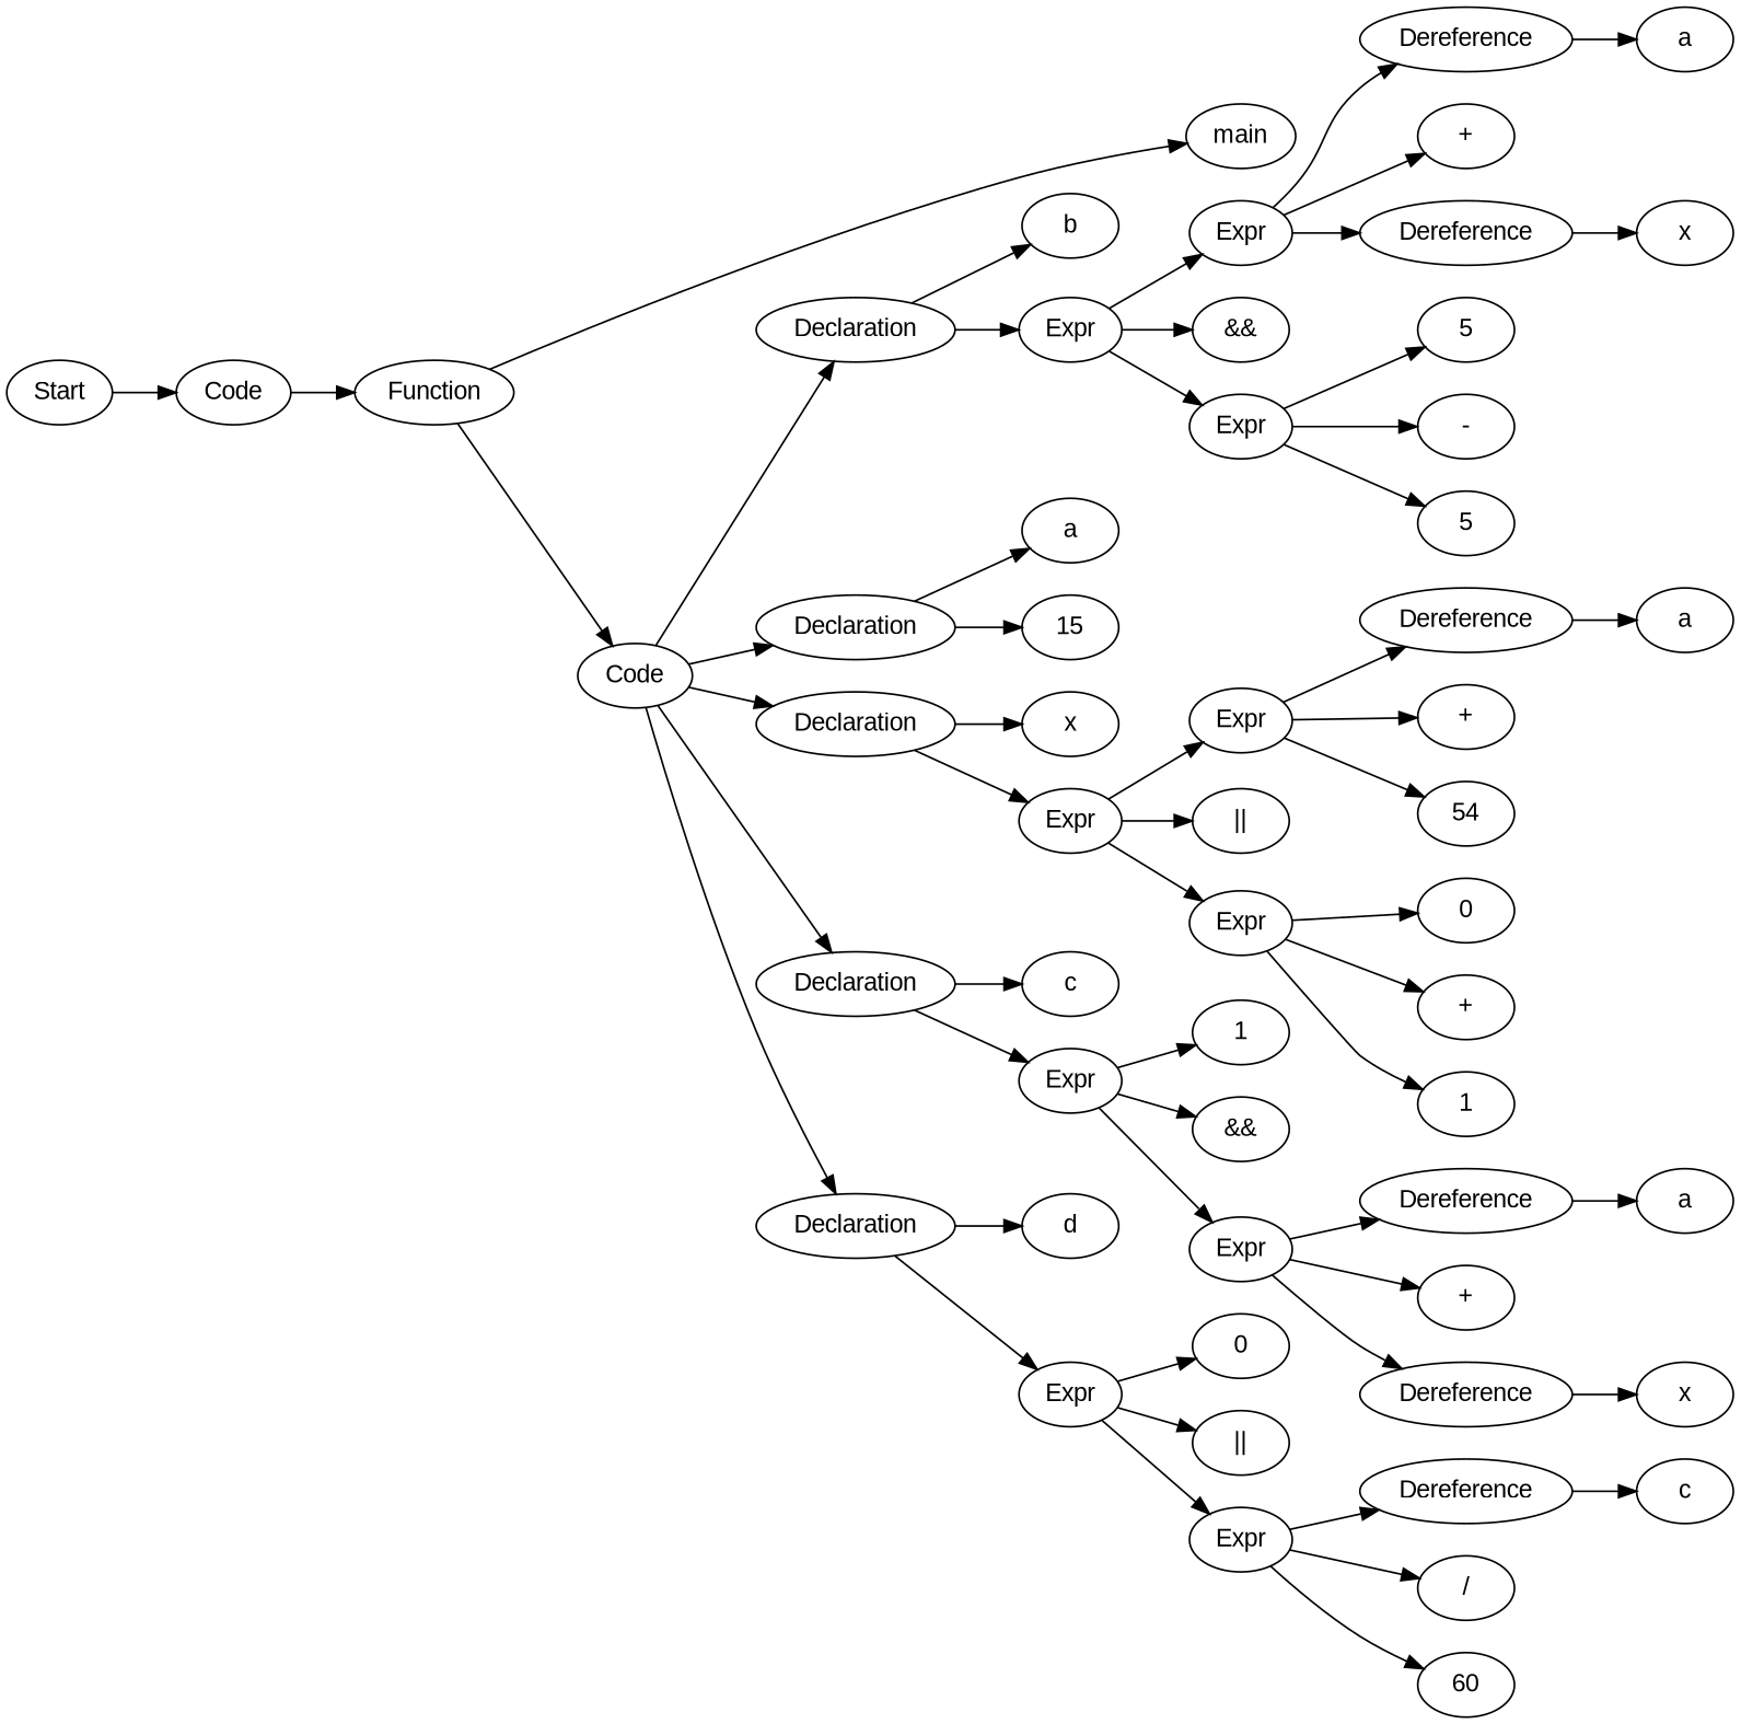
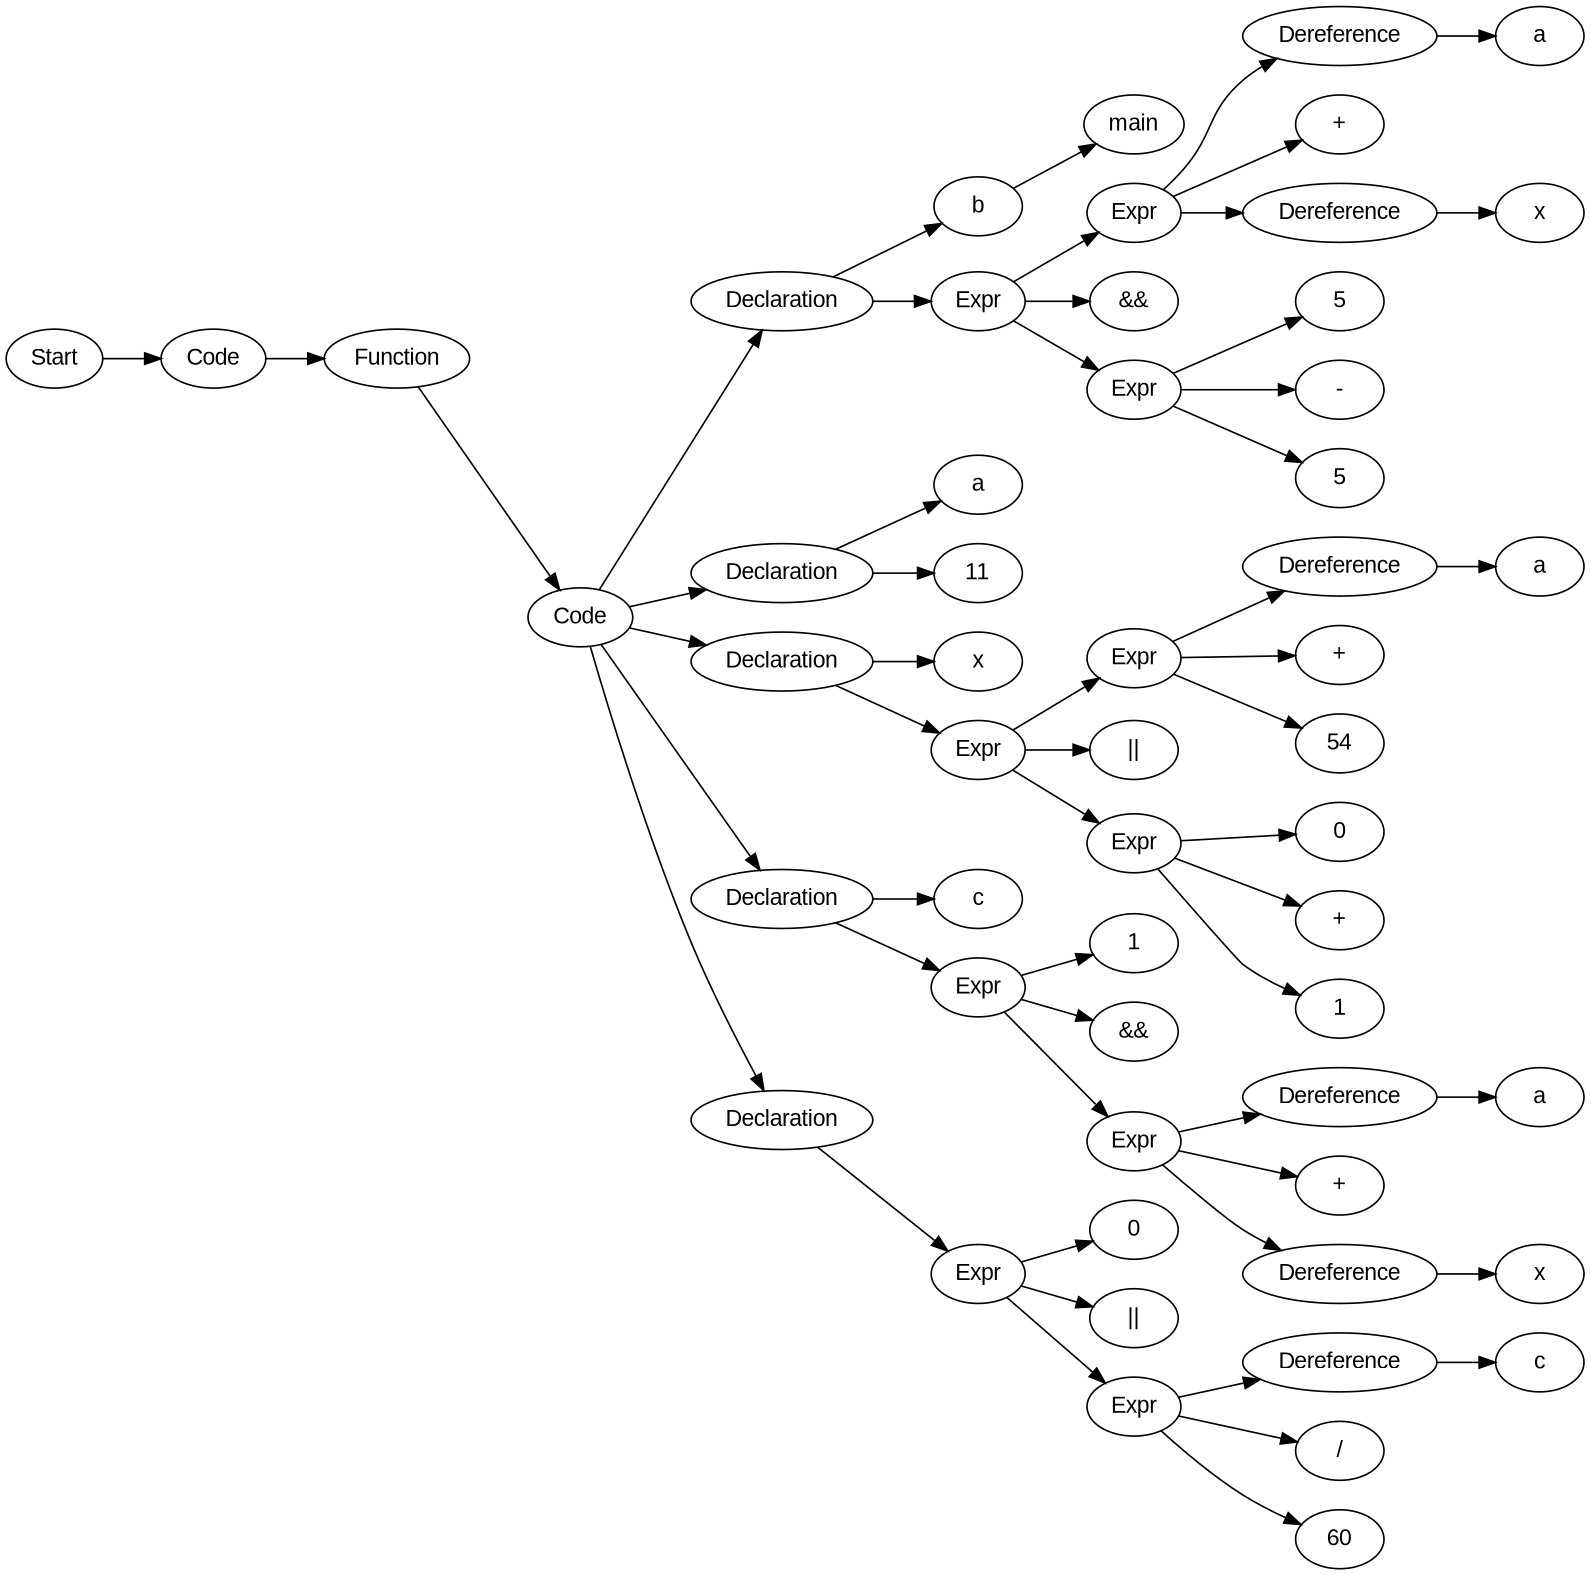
  digraph {
    fontname="Liberation Sans"
    rankdir=LR
    node [fontname="Liberation Sans"]
    edge [fontname="Liberation Sans"]
    n1 [label=Start]
    n2 [label=Code]
    n3 [label=Function]
    n4 [label=main]
    n5 [label=Code]
    n6 [label=Declaration]
    n7 [label=Declaration]
    n8 [label=Declaration]
    n9 [label=Declaration]
    n10 [label=Declaration]
    n11 [label=a]
-   n12 [label=15]
+   n12 [label=11]
    n13 [label=x]
    n14 [label=Expr]
    n15 [label=b]
    n16 [label=Expr]
    n17 [label=c]
    n18 [label=Expr]
-   n19 [label=d]
    n20 [label=Expr]
    n21 [label=Expr]
    n22 [label="||"]
    n23 [label=Expr]
    n24 [label=Expr]
    n25 [label="&&"]
    n26 [label=Expr]
    n27 [label=1]
    n28 [label="&&"]
    n29 [label=Expr]
    n30 [label=0]
    n31 [label="||"]
    n32 [label=Expr]
    n33 [label=Dereference]
    n34 [label="+"]
    n35 [label=54]
    n36 [label=0]
    n37 [label="+"]
    n38 [label=1]
    n39 [label=a]
    n40 [label=Dereference]
    n41 [label="+"]
    n42 [label=Dereference]
    n43 [label=5]
    n44 [label="-"]
    n45 [label=5]
    n46 [label=a]
    n47 [label=x]
    n48 [label=Dereference]
    n49 [label="+"]
    n50 [label=Dereference]
    n51 [label=a]
    n52 [label=x]
    n53 [label=Dereference]
    n54 [label="/"]
    n55 [label=60]
    n56 [label=c]
    n1 -> n2
    n2 -> n3
-   n3 -> n4
+   n15 -> n4
    n3 -> n5
    n5 -> n6
    n5 -> n7
    n5 -> n8
    n5 -> n9
    n5 -> n10
    n6 -> n11
    n6 -> n12
    n7 -> n13
    n7 -> n14
    n8 -> n15
    n8 -> n16
    n9 -> n17
    n9 -> n18
-   n10 -> n19
    n10 -> n20
    n14 -> n21
    n14 -> n22
    n14 -> n23
    n16 -> n24
    n16 -> n25
    n16 -> n26
    n18 -> n27
    n18 -> n28
    n18 -> n29
    n20 -> n30
    n20 -> n31
    n20 -> n32
    n21 -> n33
    n21 -> n34
    n21 -> n35
    n23 -> n36
    n23 -> n37
    n23 -> n38
    n24 -> n40
    n24 -> n41
    n24 -> n42
    n26 -> n43
    n26 -> n44
    n26 -> n45
    n29 -> n48
    n29 -> n49
    n29 -> n50
    n32 -> n53
    n32 -> n54
    n32 -> n55
    n33 -> n39
    n40 -> n46
    n42 -> n47
    n48 -> n51
    n50 -> n52
    n53 -> n56
  }
